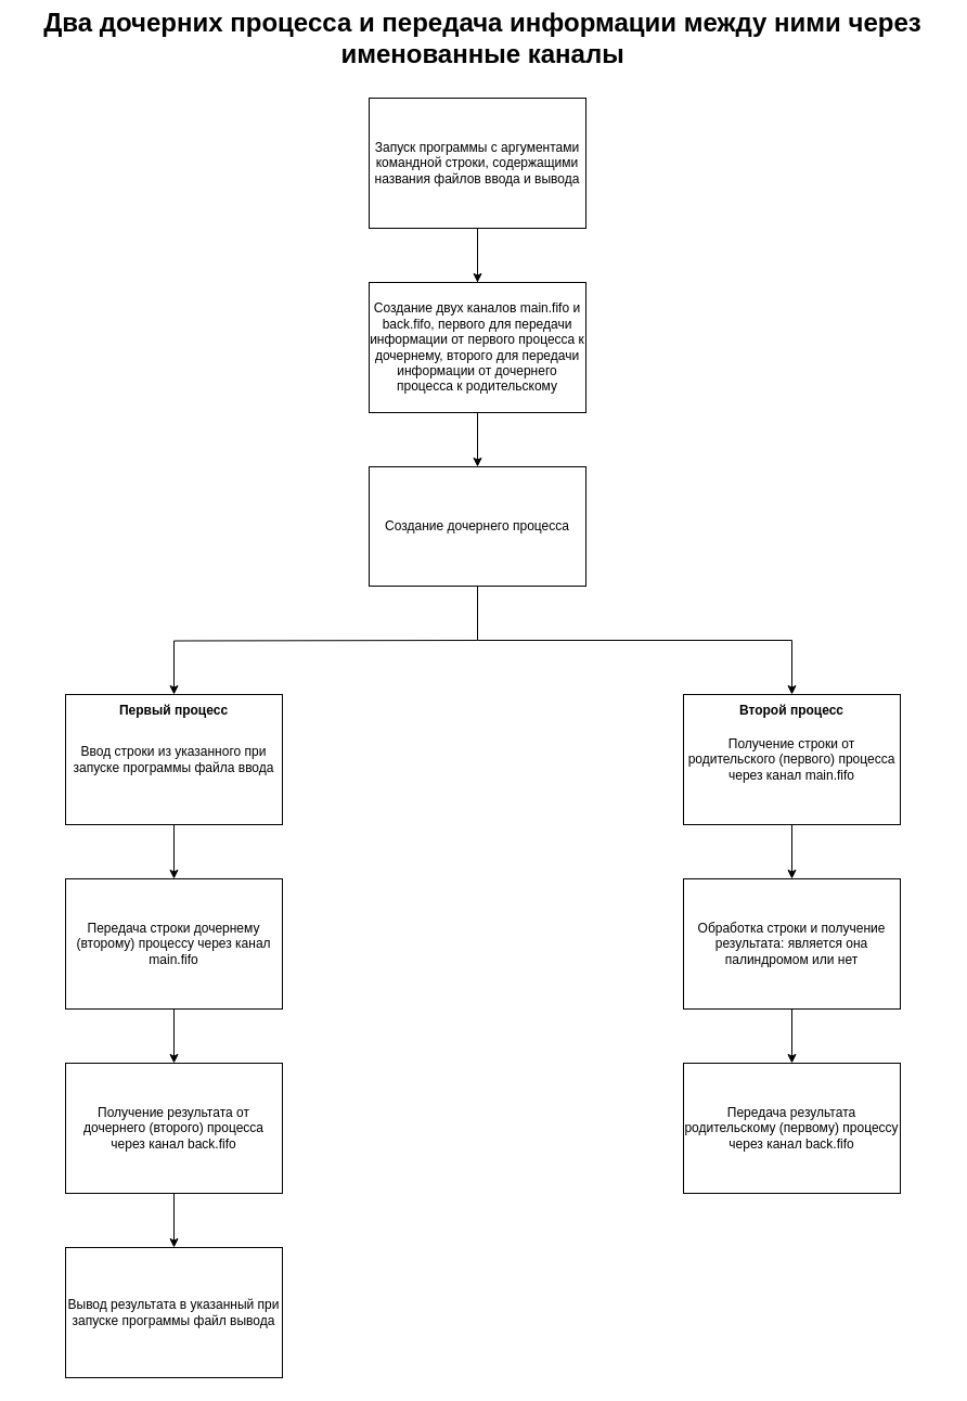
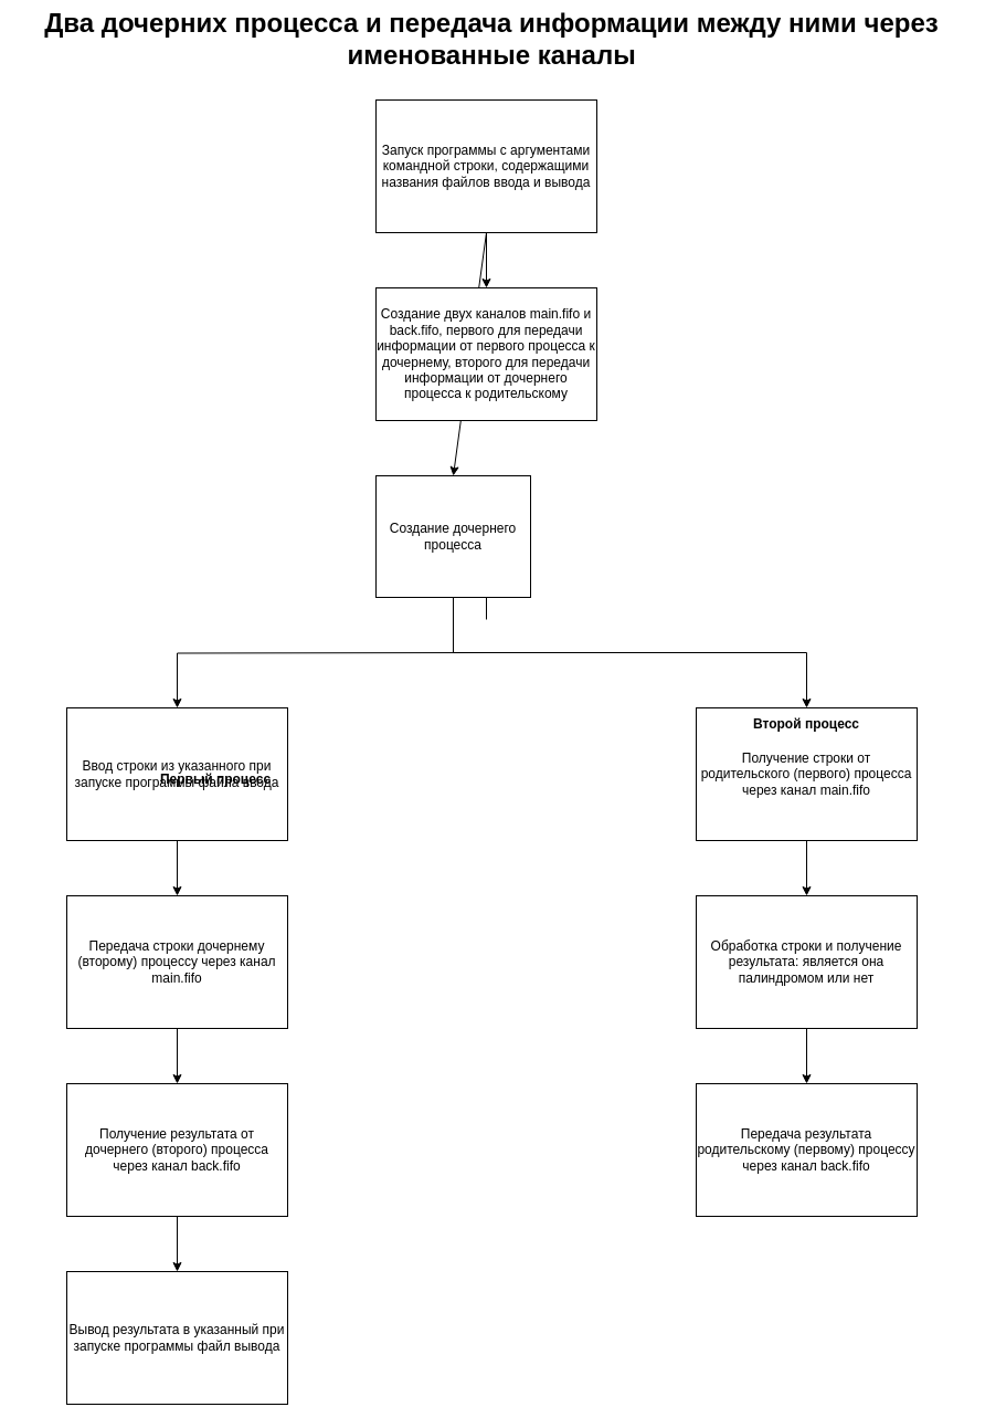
  <mxCell id="0" />
  <mxCell id="1" parent="0" />
  <mxCell id="2" style="edgeStyle=none;rounded=0;orthogonalLoop=1;jettySize=auto;html=1;exitX=0.5;exitY=1;exitDx=0;exitDy=0;entryX=0.5;entryY=0;entryDx=0;entryDy=0;fontSize=24;" edge="1" parent="1" source="4" target="7"><mxGeometry relative="1" as="geometry" /></mxCell>
  <mxCell id="3" style="edgeStyle=none;rounded=0;orthogonalLoop=1;jettySize=auto;html=1;exitX=0.5;exitY=1;exitDx=0;exitDy=0;entryX=0.5;entryY=0;entryDx=0;entryDy=0;fontSize=24;" edge="1" parent="1" source="4" target="10"><mxGeometry relative="1" as="geometry" /></mxCell>
  <mxCell id="4" value="Запуск программы с аргументами командной строки, содержащими названия файлов ввода и вывода" style="rounded=0;whiteSpace=wrap;html=1;" vertex="1" parent="1"><mxGeometry x="340" y="90" width="200" height="120" as="geometry" /></mxCell>
  <mxCell id="5" value="Два дочерних процесса и передача информации между ними через именованные каналы" style="text;html=1;strokeColor=none;fillColor=none;align=center;verticalAlign=middle;whiteSpace=wrap;rounded=0;fontSize=24;fontStyle=1" vertex="1" parent="1"><mxGeometry y="20" width="850" height="30" as="geometry" x="20" /></mxCell>
  <mxCell id="6" style="edgeStyle=orthogonalEdgeStyle;rounded=0;orthogonalLoop=1;jettySize=auto;html=1;exitX=0.5;exitY=1;exitDx=0;exitDy=0;fontSize=12;" edge="1" parent="1" source="7" target="17"><mxGeometry relative="1" as="geometry" /></mxCell>
- <mxCell id="7" value="Создание дочернего процесса" style="rounded=0;whiteSpace=wrap;html=1;" vertex="1" parent="1"><mxGeometry x="340" y="430" width="200" height="110" as="geometry" /></mxCell>
+ <mxCell id="7" value="Создание дочернего процесса" style="rounded=0;whiteSpace=wrap;html=1;" vertex="1" parent="1"><mxGeometry x="340" y="430" width="140" height="110" as="geometry" /></mxCell>
  <mxCell id="8" style="edgeStyle=none;rounded=0;orthogonalLoop=1;jettySize=auto;html=1;exitX=0.5;exitY=1;exitDx=0;exitDy=0;entryX=0.5;entryY=0;entryDx=0;entryDy=0;fontSize=12;" edge="1" parent="1" source="9" target="16"><mxGeometry relative="1" as="geometry" /></mxCell>
  <mxCell id="9" value="Ввод строки из указанного при запуске программы файла ввода" style="rounded=0;whiteSpace=wrap;html=1;" vertex="1" parent="1"><mxGeometry x="60" y="640" width="200" height="120" as="geometry" /></mxCell>
  <mxCell id="10" value="&lt;div&gt;Создание двух каналов main.fifo и back.fifo, первого для передачи информации от первого процесса к дочернему, второго для передачи информации от дочернего процесса к родительскому&lt;/div&gt;" style="rounded=0;whiteSpace=wrap;html=1;" vertex="1" parent="1"><mxGeometry x="340" y="260" width="200" height="120" as="geometry" /></mxCell>
  <mxCell id="11" style="edgeStyle=orthogonalEdgeStyle;rounded=0;orthogonalLoop=1;jettySize=auto;html=1;exitX=0.5;exitY=1;exitDx=0;exitDy=0;fontSize=24;startArrow=none;" edge="1" parent="1" target="9"><mxGeometry relative="1" as="geometry"><mxPoint x="440" y="590" as="sourcePoint" /></mxGeometry></mxCell>
- <mxCell id="12" value="&lt;div&gt;Первый процесс&lt;/div&gt;" style="text;html=1;strokeColor=none;fillColor=none;align=center;verticalAlign=middle;whiteSpace=wrap;rounded=0;fontSize=12;fontStyle=1" vertex="1" parent="1"><mxGeometry x="105" y="640" width="110" height="30" as="geometry" /></mxCell>
+ <mxCell id="12" value="&lt;div&gt;Первый процесс&lt;/div&gt;" style="text;html=1;strokeColor=none;fillColor=none;align=center;verticalAlign=middle;whiteSpace=wrap;rounded=0;fontSize=12;fontStyle=1" vertex="1" parent="1"><mxGeometry x="140" y="690" width="110" height="30" as="geometry" /></mxCell>
  <mxCell id="13" value="" style="edgeStyle=orthogonalEdgeStyle;rounded=0;orthogonalLoop=1;jettySize=auto;html=1;exitX=0.5;exitY=1;exitDx=0;exitDy=0;fontSize=24;endArrow=none;" edge="1" parent="1" source="7"><mxGeometry relative="1" as="geometry"><mxPoint x="440" y="550" as="sourcePoint" /><mxPoint x="440" y="560" as="targetPoint" /></mxGeometry></mxCell>
  <mxCell id="14" style="edgeStyle=none;rounded=0;orthogonalLoop=1;jettySize=auto;html=1;entryX=0.5;entryY=0;entryDx=0;entryDy=0;fontSize=12;" edge="1" parent="1" target="19"><mxGeometry relative="1" as="geometry"><mxPoint x="724" y="760" as="sourcePoint" /></mxGeometry></mxCell>
  <mxCell id="15" style="edgeStyle=none;rounded=0;orthogonalLoop=1;jettySize=auto;html=1;exitX=0.5;exitY=1;exitDx=0;exitDy=0;entryX=0.5;entryY=0;entryDx=0;entryDy=0;fontSize=12;" edge="1" parent="1" source="16" target="24"><mxGeometry relative="1" as="geometry" /></mxCell>
  <mxCell id="16" value="Передача строки дочернему (второму) процессу через канал main.fifo" style="rounded=0;whiteSpace=wrap;html=1;" vertex="1" parent="1"><mxGeometry x="60" y="810" width="200" height="120" as="geometry" /></mxCell>
  <mxCell id="17" value="&lt;div&gt;Второй процесс&lt;br&gt;&lt;/div&gt;" style="text;html=1;strokeColor=none;fillColor=none;align=center;verticalAlign=middle;whiteSpace=wrap;rounded=0;fontSize=12;fontStyle=1" vertex="1" parent="1"><mxGeometry x="675" y="640" width="110" height="30" as="geometry" /></mxCell>
  <mxCell id="18" style="edgeStyle=none;rounded=0;orthogonalLoop=1;jettySize=auto;html=1;exitX=0.5;exitY=1;exitDx=0;exitDy=0;entryX=0.5;entryY=0;entryDx=0;entryDy=0;fontSize=12;" edge="1" parent="1" source="19" target="21"><mxGeometry relative="1" as="geometry" /></mxCell>
  <mxCell id="19" value="Получение строки от родительского (первого) процесса через канал main.fifo" style="rounded=0;whiteSpace=wrap;html=1;" vertex="1" parent="1"><mxGeometry x="630" y="640" width="200" height="120" as="geometry" /></mxCell>
  <mxCell id="20" style="edgeStyle=none;rounded=0;orthogonalLoop=1;jettySize=auto;html=1;exitX=0.5;exitY=1;exitDx=0;exitDy=0;entryX=0.5;entryY=0;entryDx=0;entryDy=0;fontSize=12;" edge="1" parent="1" source="21" target="22"><mxGeometry relative="1" as="geometry" /></mxCell>
  <mxCell id="21" value="Обработка строки и получение результата: является она палиндромом или нет" style="rounded=0;whiteSpace=wrap;html=1;" vertex="1" parent="1"><mxGeometry x="630" y="810" width="200" height="120" as="geometry" /></mxCell>
  <mxCell id="22" value="&lt;div&gt;Передача результата родительскому (первому) процессу через канал back.fifo&lt;br&gt;&lt;/div&gt;" style="rounded=0;whiteSpace=wrap;html=1;" vertex="1" parent="1"><mxGeometry x="630" y="980" width="200" height="120" as="geometry" /></mxCell>
  <mxCell id="23" style="edgeStyle=none;rounded=0;orthogonalLoop=1;jettySize=auto;html=1;exitX=0.5;exitY=1;exitDx=0;exitDy=0;entryX=0.5;entryY=0;entryDx=0;entryDy=0;fontSize=12;" edge="1" parent="1" source="24" target="26"><mxGeometry relative="1" as="geometry" /></mxCell>
  <mxCell id="24" value="Получение результата от дочернего (второго) процесса через канал back.fifo" style="rounded=0;whiteSpace=wrap;html=1;" vertex="1" parent="1"><mxGeometry x="60" y="980" width="200" height="120" as="geometry" /></mxCell>
  <mxCell id="25" value="&lt;div&gt;Второй процесс&lt;br&gt;&lt;/div&gt;" style="text;html=1;strokeColor=none;fillColor=none;align=center;verticalAlign=middle;whiteSpace=wrap;rounded=0;fontSize=12;fontStyle=1" vertex="1" parent="1"><mxGeometry x="675" y="640" width="110" height="30" as="geometry" /></mxCell>
  <mxCell id="26" value="Вывод результата в указанный при запуске программы файл вывода" style="rounded=0;whiteSpace=wrap;html=1;" vertex="1" parent="1"><mxGeometry x="60" y="1150" width="200" height="120" as="geometry" /></mxCell>
